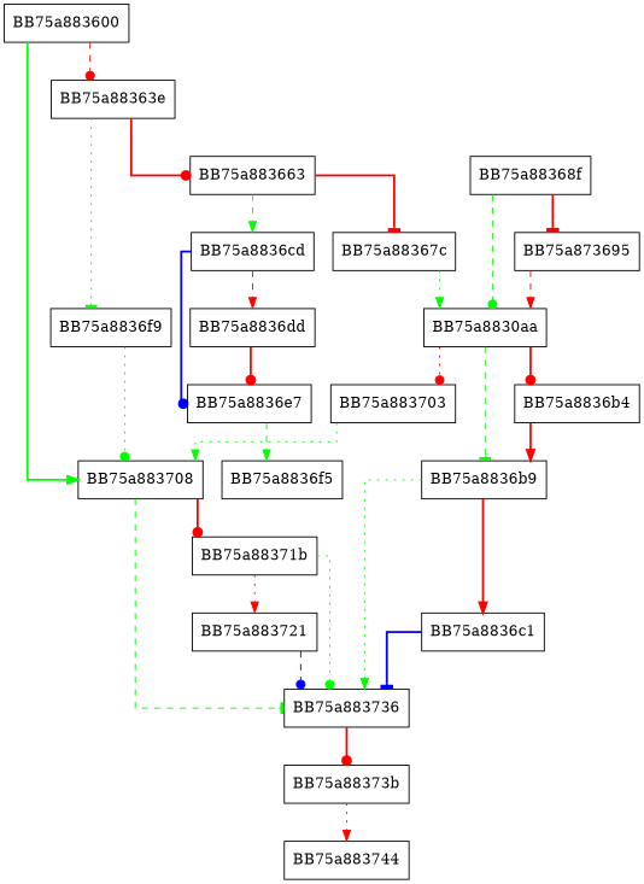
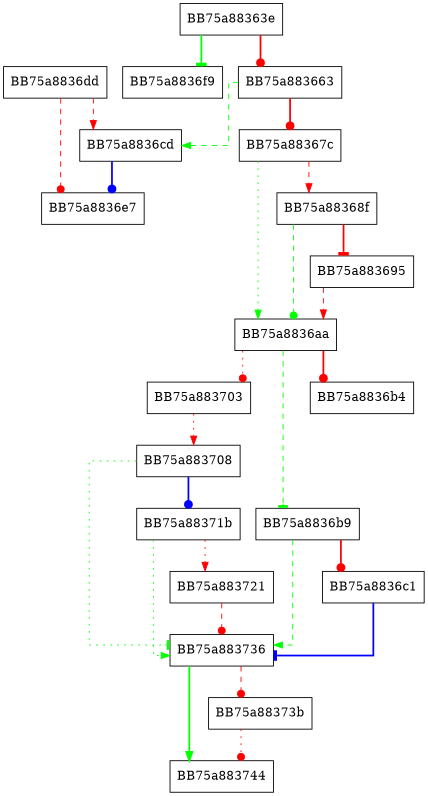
  digraph {
    splines=ortho
    node [shape=box]
    edge [arrowhead=dot color=red style=bold]
-   BB75a883600
    BB75a883708
    BB75a88363e
    BB75a883736
    BB75a88371b
    BB75a8836f9
    BB75a883663
    BB75a883744
    BB75a88373b
    BB75a883721
    BB75a8836cd
    BB75a88367c
    BB75a883703
    BB75a8836e7
    BB75a8836dd
-   BB75a8836aa [label=BB75a8830aa]
+   BB75a8836aa
    BB75a88368f
-   BB75a8836f5
    BB75a8836b9
    BB75a8836b4
-   BB75a883695 [label=BB75a873695]
+   BB75a883695
    BB75a8836c1
-   BB75a883600 -> BB75a883708 [arrowhead=normal color=green]
-   BB75a883600 -> BB75a88363e [style=dashed]
-   BB75a883708 -> BB75a883736 [arrowhead=tee color=green style=dashed]
-   BB75a883708 -> BB75a88371b
-   BB75a88363e -> BB75a8836f9 [arrowhead=tee color=green style=dotted]
+   BB75a883708 -> BB75a883736 [arrowhead=tee color=green style=dotted]
+   BB75a883708 -> BB75a88371b [color=blue]
+   BB75a88363e -> BB75a8836f9 [arrowhead=tee color=green]
    BB75a88363e -> BB75a883663
-   BB75a883736 -> BB75a88373b
-   BB75a88371b -> BB75a883736 [color=green style=dotted]
+   BB75a883736 -> BB75a883744 [arrowhead=normal color=green]
+   BB75a883736 -> BB75a88373b [style=dashed]
+   BB75a88371b -> BB75a883736 [arrowhead=normal color=green style=dotted]
    BB75a88371b -> BB75a883721 [arrowhead=normal style=dotted]
-   BB75a8836f9 -> BB75a883708 [color=green style=dotted]
    BB75a883663 -> BB75a8836cd [arrowhead=normal color=green style=dashed]
-   BB75a883663 -> BB75a88367c [arrowhead=tee]
-   BB75a88373b -> BB75a883744 [arrowhead=normal style=dotted]
-   BB75a883721 -> BB75a883736 [color=blue style=dashed]
+   BB75a883663 -> BB75a88367c
+   BB75a88373b -> BB75a883744 [style=dotted]
+   BB75a883721 -> BB75a883736 [style=dashed]
    BB75a8836cd -> BB75a8836e7 [color=blue]
-   BB75a8836cd -> BB75a8836dd [arrowhead=normal style=dashed]
+   BB75a8836dd -> BB75a8836cd [arrowhead=normal style=dashed]
    BB75a88367c -> BB75a8836aa [arrowhead=normal color=green style=dotted]
-   BB75a883703 -> BB75a883708 [arrowhead=normal color=green style=dotted]
-   BB75a8836e7 -> BB75a8836f5 [arrowhead=normal color=green style=dashed]
-   BB75a8836dd -> BB75a8836e7
+   BB75a88367c -> BB75a88368f [arrowhead=normal style=dashed]
+   BB75a883703 -> BB75a883708 [arrowhead=normal style=dotted]
+   BB75a8836dd -> BB75a8836e7 [style=dashed]
    BB75a8836aa -> BB75a883703 [style=dotted]
    BB75a8836aa -> BB75a8836b9 [arrowhead=tee color=green style=dashed]
    BB75a8836aa -> BB75a8836b4
    BB75a88368f -> BB75a8836aa [color=green style=dashed]
    BB75a88368f -> BB75a883695 [arrowhead=tee]
-   BB75a8836b9 -> BB75a883736 [arrowhead=normal color=green style=dotted]
-   BB75a8836b9 -> BB75a8836c1 [arrowhead=normal]
-   BB75a8836b4 -> BB75a8836b9 [arrowhead=normal]
+   BB75a8836b9 -> BB75a883736 [arrowhead=normal color=green style=dashed]
+   BB75a8836b9 -> BB75a8836c1
    BB75a883695 -> BB75a8836aa [arrowhead=normal style=dashed]
    BB75a8836c1 -> BB75a883736 [arrowhead=tee color=blue]
  }
